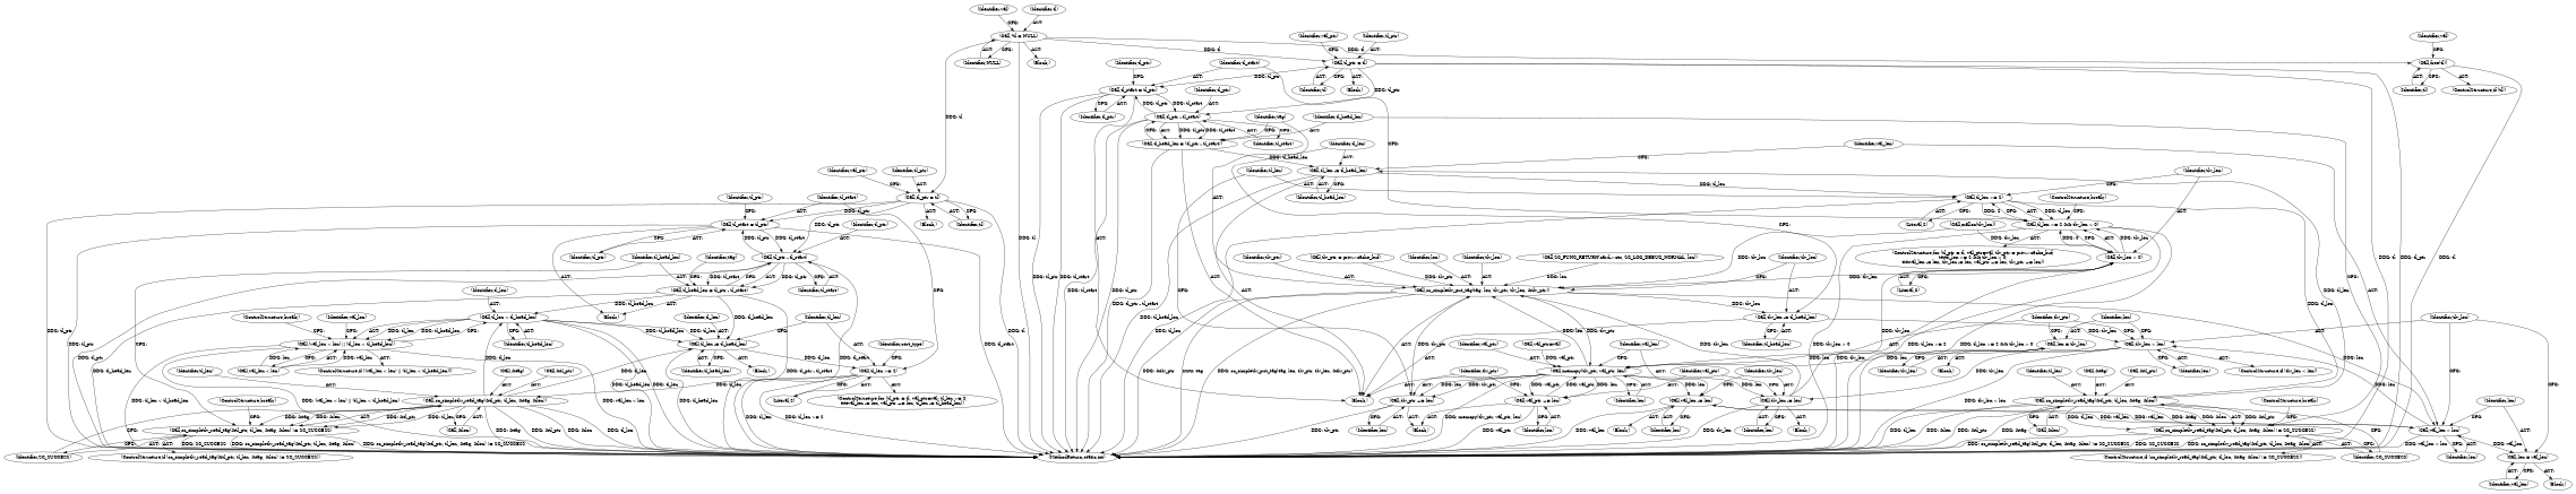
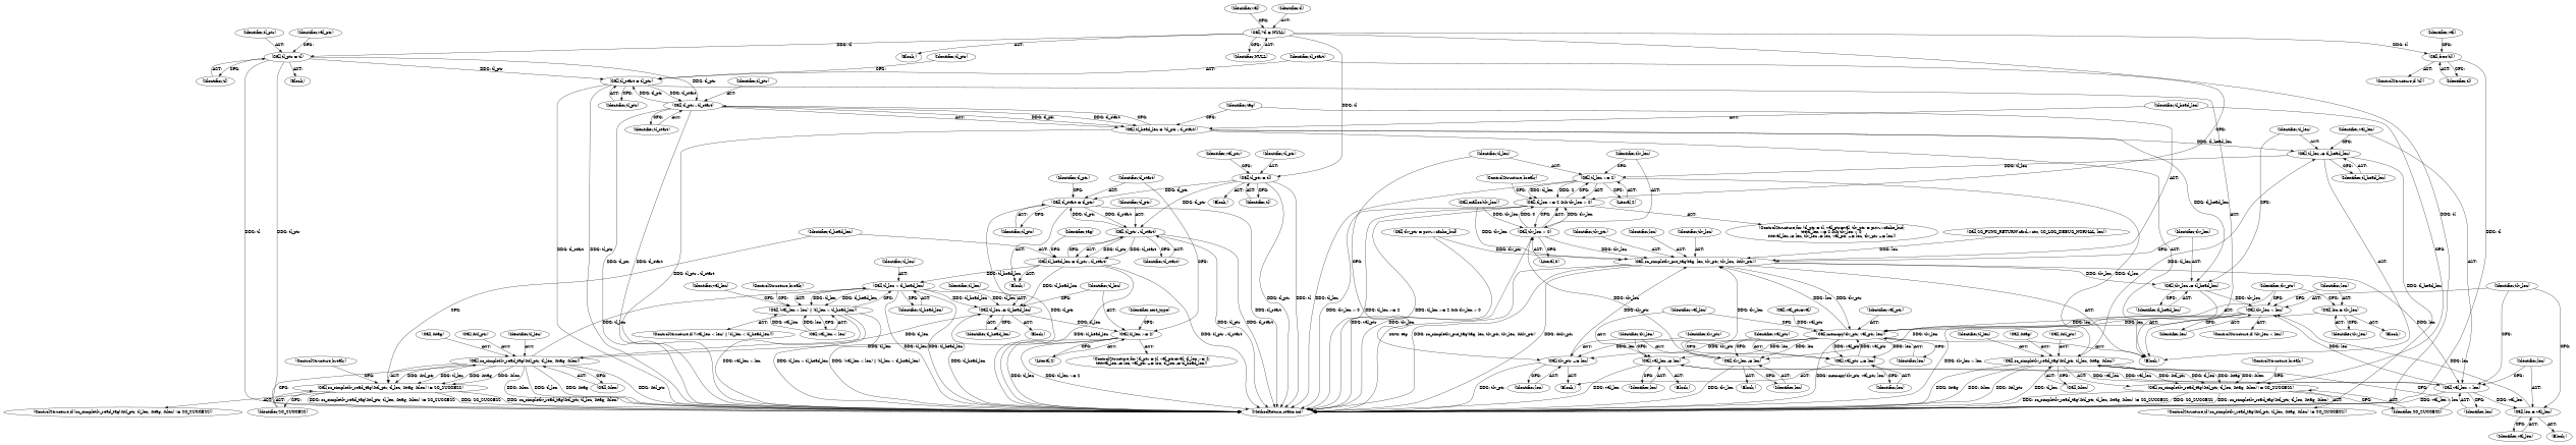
  digraph {
    n1 [label="(Call,*tl = NULL)"]
    n2 [label="(Call,tl_ptr = tl)"]
    n3 [label="(Call,tl_ptr = tl)"]
    n4 [label="(Call,free(tl))"]
    n5 [label="(Identifier,NULL)"]
    n6 [label="(MethodReturn,static int)"]
    n7 [label="(Block,)"]
    n8 [label="(Call,tl_start = tl_ptr)"]
    n9 [label="(Call,tl_ptr - tl_start)"]
    n10 [label="(Block,)"]
    n11 [label="(Identifier,tl)"]
    n12 [label="(Call,tl_start = tl_ptr)"]
    n13 [label="(Call,tl_ptr - tl_start)"]
    n14 [label="(Block,)"]
    n15 [label="(Identifier,tl)"]
    n16 [label="(ControlStructure,if (tl))"]
    n17 [label="(Identifier,tl)"]
    n18 [label="(Identifier,tl_ptr)"]
    n19 [label="(Block,)"]
    n20 [label="(Call,tl_head_len = (tl_ptr - tl_start))"]
    n21 [label="(Identifier,tl_start)"]
    n22 [label="(Call,tlv_len -= tl_head_len)"]
    n23 [label="(Call,tl_len -= tl_head_len)"]
    n24 [label="(Call,tlv_len < len)"]
    n25 [label="(Identifier,tl_head_len)"]
    n26 [label="(Call,tl_len >= 2)"]
    n27 [label="(Identifier,tl_head_len)"]
    n28 [label="(Call,tlv_len -= len)"]
    n29 [label="(Call,memcpy(tlv_ptr, val_ptr, len))"]
    n30 [label="(ControlStructure,if (tlv_len < len))"]
    n31 [label="(Identifier,len)"]
    n32 [label="(Call,tlv_len > 0)"]
    n33 [label="(Call,sc_simpletlv_put_tag(tag, len, tlv_ptr, tlv_len, &tlv_ptr))"]
    n34 [label="(Block,)"]
    n35 [label="(Identifier,len)"]
    n36 [label="(Call,val_len -= len)"]
    n37 [label="(Call,val_ptr += len)"]
    n38 [label="(Call,tlv_ptr += len)"]
    n39 [label="(Identifier,len)"]
    n40 [label="(Call,len = tlv_len)"]
    n41 [label="(Block,)"]
    n42 [label="(Identifier,tlv_len)"]
    n43 [label="(Call,tl_len >= 2 && tlv_len > 0)"]
    n44 [label="(Literal,0)"]
    n45 [label="(Call,val_len < len)"]
    n46 [label="(ControlStructure,for (tl_ptr = tl, val_ptr=val, tlv_ptr = priv->cache_buf;\n\t\t\t\ttl_len >= 2 && tlv_len > 0;\n\t\t\t\tval_len -= len, tlv_len -= len, val_ptr += len, tlv_ptr += len))"]
    n47 [label="(Call,sc_simpletlv_read_tag(&tl_ptr, tl_len, &tag, &len))"]
    n48 [label="(Literal,2)"]
    n49 [label="(Call,len = val_len)"]
    n50 [label="(Identifier,len)"]
    n51 [label="(Block,)"]
    n52 [label="(Identifier,len)"]
    n53 [label="(Identifier,val_len)"]
    n54 [label="(Block,)"]
    n55 [label="(Block,)"]
    n56 [label="(Identifier,len)"]
    n57 [label="(Identifier,len)"]
    n58 [label="(Call,sc_simpletlv_read_tag(&tl_ptr, tl_len, &tag, &len) != SC_SUCCESS)"]
    n59 [label="(Call,&len)"]
    n60 [label="(Identifier,SC_SUCCESS)"]
    n61 [label="(ControlStructure,if (sc_simpletlv_read_tag(&tl_ptr, tl_len, &tag, &len) != SC_SUCCESS))"]
    n62 [label="(Block,)"]
    n63 [label="(Identifier,tl_ptr)"]
    n64 [label="(Call,tl_head_len = tl_ptr - tl_start)"]
    n65 [label="(Identifier,tl_start)"]
    n66 [label="(Call,tl_len -= tl_head_len)"]
    n67 [label="(Call,tl_len < tl_head_len)"]
    n68 [label="(Call,tl_len >= 2)"]
    n69 [label="(Block,)"]
    n70 [label="(Identifier,tl_head_len)"]
    n71 [label="(Call,(val_len < len) || (tl_len < tl_head_len))"]
    n72 [label="(Identifier,tl_head_len)"]
    n73 [label="(Call,sc_simpletlv_read_tag(&tl_ptr, tl_len, &tag, &len))"]
    n74 [label="(Literal,2)"]
    n75 [label="(ControlStructure,for (tl_ptr = tl, val_ptr=val; tl_len >= 2;\n\t\t\t\tval_len -= len, val_ptr += len, tl_len -= tl_head_len))"]
    n76 [label="(Call,sc_simpletlv_read_tag(&tl_ptr, tl_len, &tag, &len) != SC_SUCCESS)"]
    n77 [label="(Call,&len)"]
    n78 [label="(ControlStructure,if (sc_simpletlv_read_tag(&tl_ptr, tl_len, &tag, &len) != SC_SUCCESS))"]
    n79 [label="(Identifier,SC_SUCCESS)"]
    n80 [label="(Call,val_len < len)"]
    n81 [label="(ControlStructure,if ((val_len < len) || (tl_len < tl_head_len)))"]
    n82 [label="(Identifier,val)"]
    n83 [label="(Identifier,tlv_len)"]
    n84 [label="(Call,&tag)"]
    n85 [label="(Identifier,tl_len)"]
    n86 [label="(Identifier,val_ptr)"]
    n87 [label="(Call,&tl_ptr)"]
    n88 [label="(Identifier,tlv_len)"]
    n89 [label="(Call,tlv_ptr = priv->cache_buf)"]
    n90 [label="(Identifier,tl_start)"]
    n91 [label="(Identifier,tl_len)"]
    n92 [label="(Identifier,tl_head_len)"]
    n93 [label="(Identifier,val_len)"]
    n94 [label="(Identifier,val)"]
    n95 [label="(Identifier,val_ptr)"]
    n96 [label="(ControlStructure,break;)"]
    n97 [label="(Identifier,tl)"]
    n98 [label="(Identifier,val_ptr)"]
    n99 [label="(Identifier,tlv_len)"]
    n100 [label="(Identifier,tl_head_len)"]
    n101 [label="(Identifier,tl_len)"]
    n102 [label="(Identifier,cert_type)"]
    n103 [label="(Call,&tag)"]
    n104 [label="(Identifier,tl_len)"]
    n105 [label="(ControlStructure,break;)"]
    n106 [label="(Call,val_ptr=val)"]
    n107 [label="(Identifier,len)"]
    n108 [label="(Identifier,val_ptr)"]
    n109 [label="(Call,malloc(tlv_len))"]
    n110 [label="(Identifier,tl_ptr)"]
    n111 [label="(ControlStructure,break;)"]
    n112 [label="(Identifier,tl_ptr)"]
    n113 [label="(Identifier,tl_start)"]
    n114 [label="(Identifier,tlv_len)"]
    n115 [label="(Identifier,tag)"]
    n116 [label="(Identifier,tl_ptr)"]
    n117 [label="(Identifier,tl_ptr)"]
    n118 [label="(Identifier,tl_len)"]
    n119 [label="(Identifier,tl_ptr)"]
    n120 [label="(Identifier,tl_ptr)"]
    n121 [label="(Identifier,tl_len)"]
    n122 [label="(Identifier,len)"]
    n123 [label="(Identifier,tlv_len)"]
    n124 [label="(Call,&tl_ptr)"]
    n125 [label="(Identifier,tl_len)"]
    n126 [label="(Identifier,tag)"]
    n127 [label="(Identifier,tlv_ptr)"]
    n128 [label="(Call,SC_FUNC_RETURN(card->ctx, SC_LOG_DEBUG_NORMAL, len))"]
    n129 [label="(Identifier,len)"]
    n130 [label="(Identifier,tlv_ptr)"]
    n131 [label="(Identifier,val_len)"]
    n132 [label="(ControlStructure,break;)"]
    n133 [label="(Identifier,val_len)"]
    n134 [label="(Identifier,tlv_ptr)"]
    n1 -> n2 [label="DDG: tl"]
    n1 -> n3 [label="DDG: tl"]
    n1 -> n4 [label="DDG: tl"]
    n1 -> n5 [label="CFG: "]
    n1 -> n6 [label="DDG: tl"]
    n1 -> n7 [label="AST: "]
    n2 -> n6 [label="DDG: tl_ptr"]
    n2 -> n6 [label="DDG: tl"]
    n2 -> n8 [label="DDG: tl_ptr"]
    n2 -> n9 [label="DDG: tl_ptr"]
    n2 -> n10 [label="AST: "]
    n2 -> n11 [label="CFG: "]
    n3 -> n6 [label="DDG: tl_ptr"]
    n3 -> n6 [label="DDG: tl"]
    n3 -> n12 [label="DDG: tl_ptr"]
    n3 -> n13 [label="DDG: tl_ptr"]
    n3 -> n14 [label="AST: "]
    n3 -> n15 [label="CFG: "]
    n4 -> n6 [label="DDG: tl"]
    n4 -> n16 [label="AST: "]
    n4 -> n17 [label="CFG: "]
    n5 -> n1 [label="AST: "]
    n8 -> n6 [label="DDG: tl_start"]
    n8 -> n6 [label="DDG: tl_ptr"]
    n8 -> n9 [label="DDG: tl_start"]
    n8 -> n18 [label="CFG: "]
    n8 -> n19 [label="AST: "]
    n9 -> n6 [label="DDG: tl_ptr"]
    n9 -> n6 [label="DDG: tl_start"]
    n9 -> n8 [label="DDG: tl_ptr"]
    n9 -> n20 [label="AST: "]
    n9 -> n20 [label="DDG: tl_ptr"]
    n9 -> n20 [label="DDG: tl_start"]
    n9 -> n21 [label="CFG: "]
    n11 -> n2 [label="AST: "]
    n12 -> n6 [label="DDG: tl_ptr"]
    n12 -> n6 [label="DDG: tl_start"]
    n12 -> n13 [label="DDG: tl_start"]
    n12 -> n62 [label="AST: "]
    n12 -> n63 [label="CFG: "]
    n13 -> n6 [label="DDG: tl_ptr"]
    n13 -> n6 [label="DDG: tl_start"]
    n13 -> n12 [label="DDG: tl_ptr"]
    n13 -> n64 [label="AST: "]
    n13 -> n64 [label="DDG: tl_ptr"]
    n13 -> n64 [label="DDG: tl_start"]
    n13 -> n65 [label="CFG: "]
    n15 -> n3 [label="AST: "]
    n17 -> n4 [label="AST: "]
    n18 -> n8 [label="AST: "]
    n20 -> n6 [label="DDG: tl_ptr - tl_start"]
    n20 -> n9 [label="CFG: "]
    n20 -> n19 [label="AST: "]
+   n20 -> n22 [label="DDG: tl_head_len"]
    n20 -> n23 [label="DDG: tl_head_len"]
    n21 -> n9 [label="AST: "]
    n22 -> n19 [label="AST: "]
    n22 -> n24 [label="DDG: tlv_len"]
    n22 -> n25 [label="CFG: "]
    n23 -> n6 [label="DDG: tl_head_len"]
    n23 -> n19 [label="AST: "]
    n23 -> n26 [label="DDG: tl_len"]
    n23 -> n27 [label="CFG: "]
    n24 -> n6 [label="DDG: tlv_len < len"]
    n24 -> n28 [label="DDG: tlv_len"]
    n24 -> n29 [label="DDG: len"]
    n24 -> n30 [label="AST: "]
    n24 -> n31 [label="CFG: "]
    n25 -> n22 [label="AST: "]
    n26 -> n6 [label="DDG: tl_len"]
    n26 -> n43 [label="AST: "]
    n26 -> n43 [label="DDG: tl_len"]
    n26 -> n43 [label="DDG: 2"]
    n26 -> n47 [label="DDG: tl_len"]
    n26 -> n48 [label="CFG: "]
    n27 -> n23 [label="AST: "]
    n28 -> n6 [label="DDG: tlv_len"]
    n28 -> n32 [label="DDG: tlv_len"]
    n28 -> n33 [label="DDG: tlv_len"]
    n28 -> n34 [label="AST: "]
    n28 -> n35 [label="CFG: "]
    n29 -> n6 [label="DDG: memcpy(tlv_ptr, val_ptr, len)"]
    n29 -> n19 [label="AST: "]
    n29 -> n28 [label="DDG: len"]
    n29 -> n33 [label="DDG: len"]
    n29 -> n36 [label="DDG: len"]
    n29 -> n37 [label="DDG: len"]
    n29 -> n37 [label="DDG: val_ptr"]
    n29 -> n38 [label="DDG: len"]
    n29 -> n38 [label="DDG: tlv_ptr"]
    n29 -> n39 [label="CFG: "]
    n31 -> n24 [label="AST: "]
    n32 -> n6 [label="DDG: tlv_len"]
    n32 -> n33 [label="DDG: tlv_len"]
    n32 -> n43 [label="AST: "]
    n32 -> n43 [label="DDG: tlv_len"]
    n32 -> n43 [label="DDG: 0"]
    n32 -> n44 [label="CFG: "]
    n33 -> n6 [label="DDG: &tlv_ptr"]
    n33 -> n6 [label="DDG: tag"]
    n33 -> n6 [label="DDG: sc_simpletlv_put_tag(tag, len, tlv_ptr, tlv_len, &tlv_ptr)"]
    n33 -> n19 [label="AST: "]
    n33 -> n22 [label="DDG: tlv_len"]
    n33 -> n29 [label="DDG: tlv_ptr"]
    n33 -> n45 [label="DDG: len"]
    n35 -> n28 [label="AST: "]
    n36 -> n6 [label="DDG: val_len"]
    n36 -> n45 [label="DDG: val_len"]
    n36 -> n51 [label="AST: "]
    n36 -> n52 [label="CFG: "]
-   n37 -> n6 [label="DDG: val_ptr"]
+   n89 -> n6 [label="DDG: val_ptr"]
    n37 -> n29 [label="DDG: val_ptr"]
    n37 -> n55 [label="AST: "]
    n37 -> n56 [label="CFG: "]
    n38 -> n6 [label="DDG: tlv_ptr"]
    n38 -> n33 [label="DDG: tlv_ptr"]
    n38 -> n55 [label="AST: "]
    n38 -> n57 [label="CFG: "]
    n39 -> n29 [label="AST: "]
    n40 -> n29 [label="DDG: len"]
    n40 -> n41 [label="AST: "]
    n40 -> n42 [label="CFG: "]
    n42 -> n40 [label="AST: "]
    n43 -> n6 [label="DDG: tl_len >= 2 && tlv_len > 0"]
    n43 -> n6 [label="DDG: tlv_len > 0"]
    n43 -> n6 [label="DDG: tl_len >= 2"]
    n43 -> n26 [label="CFG: "]
    n43 -> n32 [label="CFG: "]
    n43 -> n46 [label="AST: "]
    n44 -> n32 [label="AST: "]
    n45 -> n6 [label="DDG: val_len < len"]
    n45 -> n24 [label="DDG: len"]
    n45 -> n36 [label="DDG: val_len"]
    n45 -> n49 [label="DDG: val_len"]
    n45 -> n50 [label="CFG: "]
    n47 -> n6 [label="DDG: &tag"]
    n47 -> n6 [label="DDG: tl_len"]
    n47 -> n6 [label="DDG: &len"]
    n47 -> n6 [label="DDG: &tl_ptr"]
    n47 -> n23 [label="DDG: tl_len"]
    n47 -> n58 [label="AST: "]
    n47 -> n58 [label="DDG: &tl_ptr"]
    n47 -> n58 [label="DDG: tl_len"]
    n47 -> n58 [label="DDG: &tag"]
    n47 -> n58 [label="DDG: &len"]
    n47 -> n59 [label="CFG: "]
    n48 -> n26 [label="AST: "]
+   n49 -> n24 [label="DDG: len"]
    n49 -> n53 [label="CFG: "]
    n49 -> n54 [label="AST: "]
    n50 -> n45 [label="AST: "]
    n52 -> n36 [label="AST: "]
    n53 -> n49 [label="AST: "]
    n56 -> n37 [label="AST: "]
    n57 -> n38 [label="AST: "]
    n58 -> n6 [label="DDG: sc_simpletlv_read_tag(&tl_ptr, tl_len, &tag, &len)"]
    n58 -> n6 [label="DDG: sc_simpletlv_read_tag(&tl_ptr, tl_len, &tag, &len) != SC_SUCCESS"]
    n58 -> n6 [label="DDG: SC_SUCCESS"]
    n58 -> n60 [label="CFG: "]
    n58 -> n61 [label="AST: "]
    n59 -> n47 [label="AST: "]
    n60 -> n47 [label="CFG: "]
    n60 -> n58 [label="AST: "]
    n63 -> n12 [label="AST: "]
    n64 -> n6 [label="DDG: tl_head_len"]
    n64 -> n6 [label="DDG: tl_ptr - tl_start"]
    n64 -> n13 [label="CFG: "]
    n64 -> n62 [label="AST: "]
    n64 -> n66 [label="DDG: tl_head_len"]
    n64 -> n67 [label="DDG: tl_head_len"]
    n65 -> n13 [label="AST: "]
    n66 -> n6 [label="DDG: tl_head_len"]
    n66 -> n68 [label="DDG: tl_len"]
    n66 -> n69 [label="AST: "]
    n66 -> n70 [label="CFG: "]
    n67 -> n6 [label="DDG: tl_head_len"]
    n67 -> n6 [label="DDG: tl_len"]
    n67 -> n66 [label="DDG: tl_head_len"]
    n67 -> n66 [label="DDG: tl_len"]
    n67 -> n71 [label="AST: "]
    n67 -> n71 [label="DDG: tl_len"]
    n67 -> n71 [label="DDG: tl_head_len"]
    n67 -> n72 [label="CFG: "]
    n68 -> n6 [label="DDG: tl_len"]
    n68 -> n6 [label="DDG: tl_len >= 2"]
    n68 -> n73 [label="DDG: tl_len"]
    n68 -> n74 [label="CFG: "]
    n68 -> n75 [label="AST: "]
    n70 -> n66 [label="AST: "]
    n71 -> n6 [label="DDG: (val_len < len) || (tl_len < tl_head_len)"]
    n71 -> n6 [label="DDG: val_len < len"]
    n71 -> n6 [label="DDG: tl_len < tl_head_len"]
    n71 -> n67 [label="CFG: "]
    n71 -> n80 [label="CFG: "]
    n71 -> n81 [label="AST: "]
    n72 -> n67 [label="AST: "]
    n73 -> n6 [label="DDG: tl_len"]
    n73 -> n6 [label="DDG: &tag"]
    n73 -> n6 [label="DDG: &tl_ptr"]
    n73 -> n6 [label="DDG: &len"]
    n73 -> n66 [label="DDG: tl_len"]
    n73 -> n67 [label="DDG: tl_len"]
    n73 -> n76 [label="AST: "]
    n73 -> n76 [label="DDG: &tl_ptr"]
    n73 -> n76 [label="DDG: tl_len"]
    n73 -> n76 [label="DDG: &tag"]
    n73 -> n76 [label="DDG: &len"]
    n73 -> n77 [label="CFG: "]
    n74 -> n68 [label="AST: "]
    n76 -> n6 [label="DDG: sc_simpletlv_read_tag(&tl_ptr, tl_len, &tag, &len) != SC_SUCCESS"]
    n76 -> n6 [label="DDG: SC_SUCCESS"]
    n76 -> n6 [label="DDG: sc_simpletlv_read_tag(&tl_ptr, tl_len, &tag, &len)"]
    n76 -> n78 [label="AST: "]
    n76 -> n79 [label="CFG: "]
    n77 -> n73 [label="AST: "]
    n79 -> n73 [label="CFG: "]
    n79 -> n76 [label="AST: "]
    n80 -> n71 [label="AST: "]
    n80 -> n71 [label="DDG: val_len"]
    n80 -> n71 [label="DDG: len"]
    n82 -> n4 [label="CFG: "]
    n83 -> n26 [label="CFG: "]
    n83 -> n32 [label="AST: "]
    n84 -> n73 [label="AST: "]
    n85 -> n47 [label="AST: "]
    n86 -> n2 [label="CFG: "]
    n87 -> n73 [label="AST: "]
    n88 -> n33 [label="AST: "]
    n89 -> n33 [label="DDG: tlv_ptr"]
    n90 -> n12 [label="AST: "]
    n90 -> n68 [label="CFG: "]
    n91 -> n66 [label="AST: "]
    n92 -> n20 [label="AST: "]
    n92 -> n58 [label="CFG: "]
    n93 -> n23 [label="CFG: "]
    n93 -> n45 [label="AST: "]
    n94 -> n1 [label="CFG: "]
    n95 -> n29 [label="AST: "]
    n96 -> n76 [label="CFG: "]
    n97 -> n1 [label="AST: "]
    n98 -> n28 [label="CFG: "]
    n98 -> n37 [label="AST: "]
    n99 -> n24 [label="AST: "]
    n99 -> n45 [label="CFG: "]
    n99 -> n49 [label="CFG: "]
    n100 -> n64 [label="AST: "]
    n100 -> n76 [label="CFG: "]
    n101 -> n26 [label="AST: "]
    n101 -> n38 [label="CFG: "]
    n102 -> n68 [label="CFG: "]
    n103 -> n47 [label="AST: "]
    n104 -> n22 [label="CFG: "]
    n104 -> n23 [label="AST: "]
    n105 -> n71 [label="CFG: "]
    n106 -> n29 [label="DDG: val_ptr"]
    n107 -> n33 [label="AST: "]
    n108 -> n3 [label="CFG: "]
    n109 -> n32 [label="DDG: tlv_len"]
    n109 -> n33 [label="DDG: tlv_len"]
    n110 -> n13 [label="AST: "]
    n111 -> n58 [label="CFG: "]
    n112 -> n8 [label="CFG: "]
    n113 -> n8 [label="AST: "]
    n113 -> n43 [label="CFG: "]
    n114 -> n28 [label="AST: "]
    n114 -> n36 [label="CFG: "]
    n115 -> n20 [label="CFG: "]
    n115 -> n33 [label="AST: "]
    n116 -> n2 [label="AST: "]
    n117 -> n9 [label="AST: "]
    n118 -> n73 [label="AST: "]
    n119 -> n3 [label="AST: "]
    n120 -> n12 [label="CFG: "]
    n121 -> n67 [label="AST: "]
    n122 -> n45 [label="CFG: "]
    n122 -> n49 [label="AST: "]
    n123 -> n22 [label="AST: "]
    n123 -> n33 [label="CFG: "]
    n124 -> n47 [label="AST: "]
    n125 -> n66 [label="CFG: "]
    n125 -> n68 [label="AST: "]
    n126 -> n64 [label="CFG: "]
    n127 -> n37 [label="CFG: "]
    n127 -> n38 [label="AST: "]
    n128 -> n33 [label="DDG: len"]
    n129 -> n24 [label="CFG: "]
    n129 -> n40 [label="AST: "]
    n130 -> n33 [label="AST: "]
    n131 -> n29 [label="CFG: "]
    n131 -> n36 [label="AST: "]
    n132 -> n43 [label="CFG: "]
    n133 -> n71 [label="CFG: "]
    n134 -> n24 [label="CFG: "]
    n134 -> n29 [label="AST: "]
    n134 -> n40 [label="CFG: "]
  }
